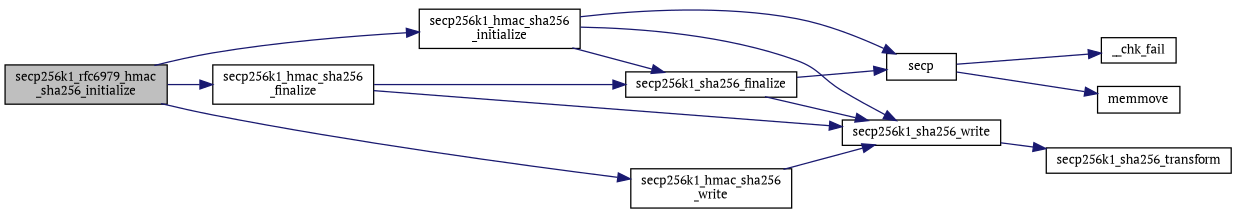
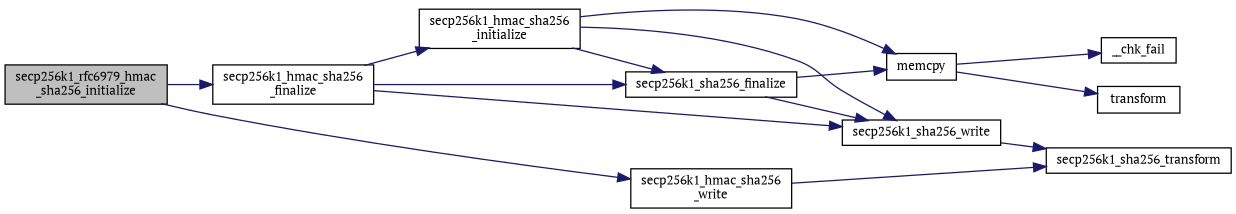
  digraph {
    fontname="PT Serif"
    rankdir=LR
    node [color=black fillcolor=white fontname="PT Serif" fontsize=10 shape=record style=filled]
    edge [color=midnightblue fontname="PT Serif" fontsize=10 labelfontname=Helvetica labelfontsize=10 style=solid]
    n1 [fillcolor=grey75 fontcolor=black height=0.2 label="secp256k1_rfc6979_hmac\l_sha256_initialize" width=0.4]
    n2 [height=0.2 label="secp256k1_hmac_sha256\l_initialize" width=0.4]
    n3 [height=0.2 label="secp256k1_hmac_sha256\l_write" width=0.4]
    n4 [height=0.2 label="secp256k1_hmac_sha256\l_finalize" width=0.4]
-   n5 [height=0.2 label=secp width=0.4]
+   n5 [height=0.2 label=memcpy width=0.4]
    n6 [height=0.2 label=secp256k1_sha256_write width=0.4]
    n7 [height=0.2 label=secp256k1_sha256_finalize width=0.4]
-   n8 [height=0.2 label=memmove width=0.4]
+   n8 [height=0.2 label=transform width=0.4]
    n9 [height=0.2 label=__chk_fail width=0.4]
    n10 [height=0.2 label=secp256k1_sha256_transform width=0.4]
-   n1 -> n2
+   n4 -> n2
    n1 -> n3
    n1 -> n4
    n2 -> n5
    n2 -> n6
    n2 -> n7
-   n3 -> n6
+   n3 -> n10
    n4 -> n6
    n4 -> n7
    n5 -> n8
    n5 -> n9
    n6 -> n10
    n7 -> n5
    n7 -> n6
  }
